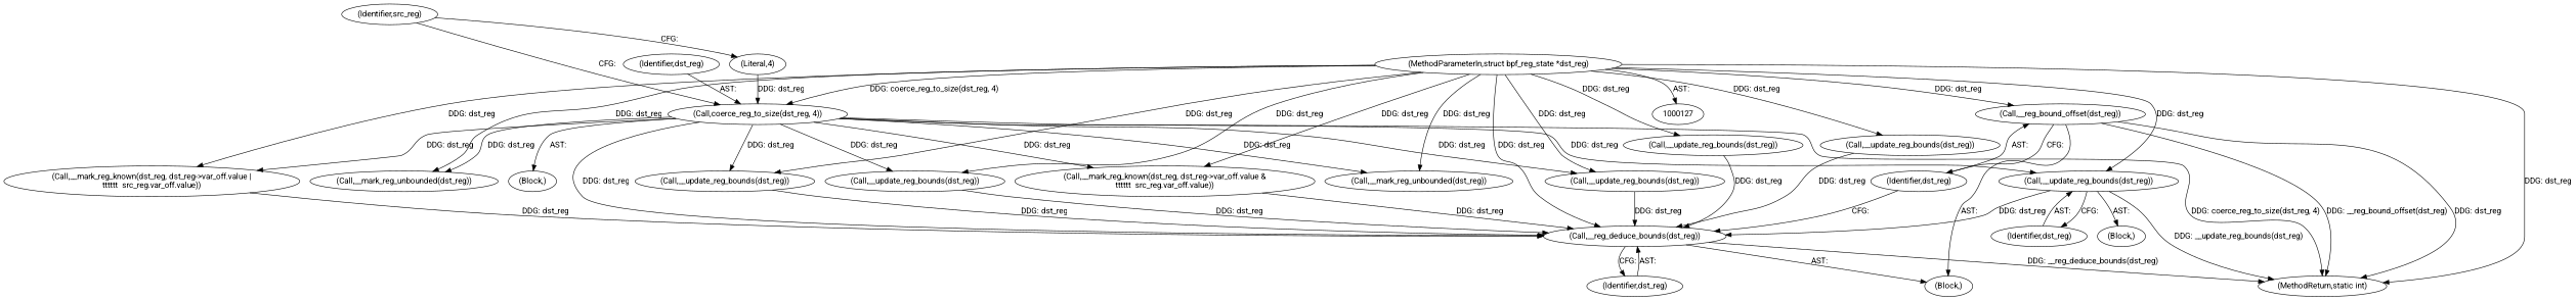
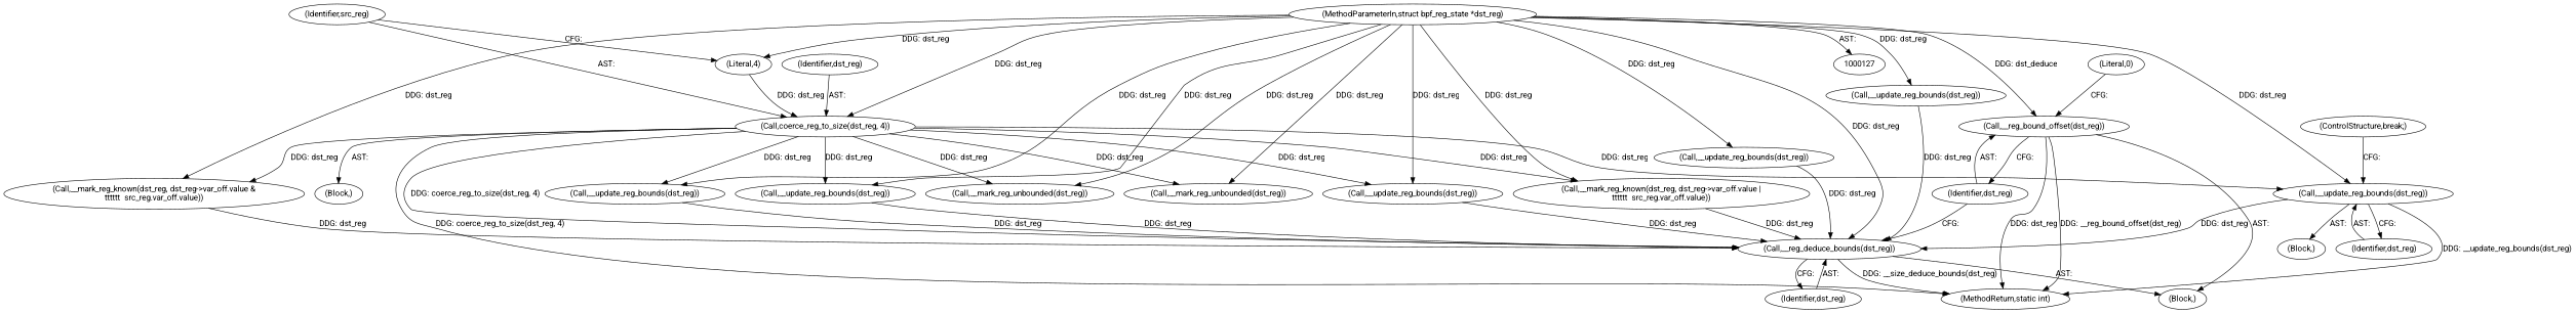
  digraph {
    fontname=Roboto
    node [fontname=Roboto]
    edge [fontname=Roboto]
    n1 [label="(Call,__update_reg_bounds(dst_reg))"]
    n2 [label="(Call,__reg_deduce_bounds(dst_reg))"]
    n3 [label="(Identifier,dst_reg)"]
    n4 [label="(MethodReturn,static int)"]
    n5 [label="(Block,)"]
    n6 [label="(Block,)"]
    n7 [label="(Identifier,dst_reg)"]
    n8 [label="(Call,coerce_reg_to_size(dst_reg, 4))"]
    n9 [label="(Call,__mark_reg_unbounded(dst_reg))"]
    n10 [label="(Call,__update_reg_bounds(dst_reg))"]
    n11 [label="(Call,__update_reg_bounds(dst_reg))"]
    n12 [label="(Call,__mark_reg_known(dst_reg, dst_reg->var_off.value |\n\t\t\t\t\t\t  src_reg.var_off.value))"]
    n13 [label="(Call,__mark_reg_unbounded(dst_reg))"]
    n14 [label="(Block,)"]
    n15 [label="(Call,__update_reg_bounds(dst_reg))"]
    n16 [label="(Call,__mark_reg_known(dst_reg, dst_reg->var_off.value &\n\t\t\t\t\t\t  src_reg.var_off.value))"]
    n17 [label="(Literal,4)"]
    n18 [label="(MethodParameterIn,struct bpf_reg_state *dst_reg)"]
    n19 [label="(Call,__reg_bound_offset(dst_reg))"]
    n20 [label="(Call,__update_reg_bounds(dst_reg))"]
    n21 [label="(Call,__update_reg_bounds(dst_reg))"]
    n22 [label=1000127]
    n23 [label="(Identifier,dst_reg)"]
    n24 [label="(Identifier,src_reg)"]
+   n25 [label="(ControlStructure,break;)"]
    n26 [label="(Identifier,dst_reg)"]
+   n27 [label="(Literal,0)"]
    n1 -> n2 [label="DDG: dst_reg"]
    n1 -> n3 [label="CFG: "]
    n1 -> n4 [label="DDG: __update_reg_bounds(dst_reg)"]
    n1 -> n5 [label="AST: "]
-   n2 -> n4 [label="DDG: __reg_deduce_bounds(dst_reg)"]
+   n2 -> n4 [label="DDG: __size_deduce_bounds(dst_reg)"]
    n2 -> n6 [label="AST: "]
    n2 -> n7 [label="CFG: "]
    n3 -> n1 [label="AST: "]
    n7 -> n2 [label="AST: "]
    n8 -> n1 [label="DDG: dst_reg"]
-   n8 -> n2 [label="DDG: dst_reg"]
+   n8 -> n2 [label="DDG: coerce_reg_to_size(dst_reg, 4)"]
    n8 -> n4 [label="DDG: coerce_reg_to_size(dst_reg, 4)"]
    n8 -> n9 [label="DDG: dst_reg"]
    n8 -> n10 [label="DDG: dst_reg"]
    n8 -> n11 [label="DDG: dst_reg"]
    n8 -> n12 [label="DDG: dst_reg"]
    n8 -> n13 [label="DDG: dst_reg"]
    n8 -> n14 [label="AST: "]
    n8 -> n15 [label="DDG: dst_reg"]
    n8 -> n16 [label="DDG: dst_reg"]
    n10 -> n2 [label="DDG: dst_reg"]
    n11 -> n2 [label="DDG: dst_reg"]
    n12 -> n2 [label="DDG: dst_reg"]
    n15 -> n2 [label="DDG: dst_reg"]
    n16 -> n2 [label="DDG: dst_reg"]
    n17 -> n8 [label="DDG: dst_reg"]
    n18 -> n1 [label="DDG: dst_reg"]
    n18 -> n2 [label="DDG: dst_reg"]
-   n18 -> n4 [label="DDG: dst_reg"]
-   n18 -> n8 [label="DDG: coerce_reg_to_size(dst_reg, 4)"]
+   n18 -> n17 [label="DDG: dst_reg"]
+   n18 -> n8 [label="DDG: dst_reg"]
    n18 -> n9 [label="DDG: dst_reg"]
    n18 -> n10 [label="DDG: dst_reg"]
    n18 -> n11 [label="DDG: dst_reg"]
    n18 -> n12 [label="DDG: dst_reg"]
    n18 -> n13 [label="DDG: dst_reg"]
    n18 -> n15 [label="DDG: dst_reg"]
    n18 -> n16 [label="DDG: dst_reg"]
-   n18 -> n19 [label="DDG: dst_reg"]
+   n18 -> n19 [label="DDG: dst_deduce"]
    n18 -> n20 [label="DDG: dst_reg"]
    n18 -> n21 [label="DDG: dst_reg"]
    n18 -> n22 [label="AST: "]
    n19 -> n4 [label="DDG: __reg_bound_offset(dst_reg)"]
    n19 -> n4 [label="DDG: dst_reg"]
    n19 -> n6 [label="AST: "]
    n19 -> n23 [label="CFG: "]
    n20 -> n2 [label="DDG: dst_reg"]
    n21 -> n2 [label="DDG: dst_reg"]
    n23 -> n2 [label="CFG: "]
    n23 -> n19 [label="AST: "]
-   n24 -> n8 [label="CFG: "]
+   n24 -> n8 [label="AST: "]
    n24 -> n17 [label="CFG: "]
+   n25 -> n1 [label="CFG: "]
    n26 -> n8 [label="AST: "]
+   n27 -> n19 [label="CFG: "]
  }
